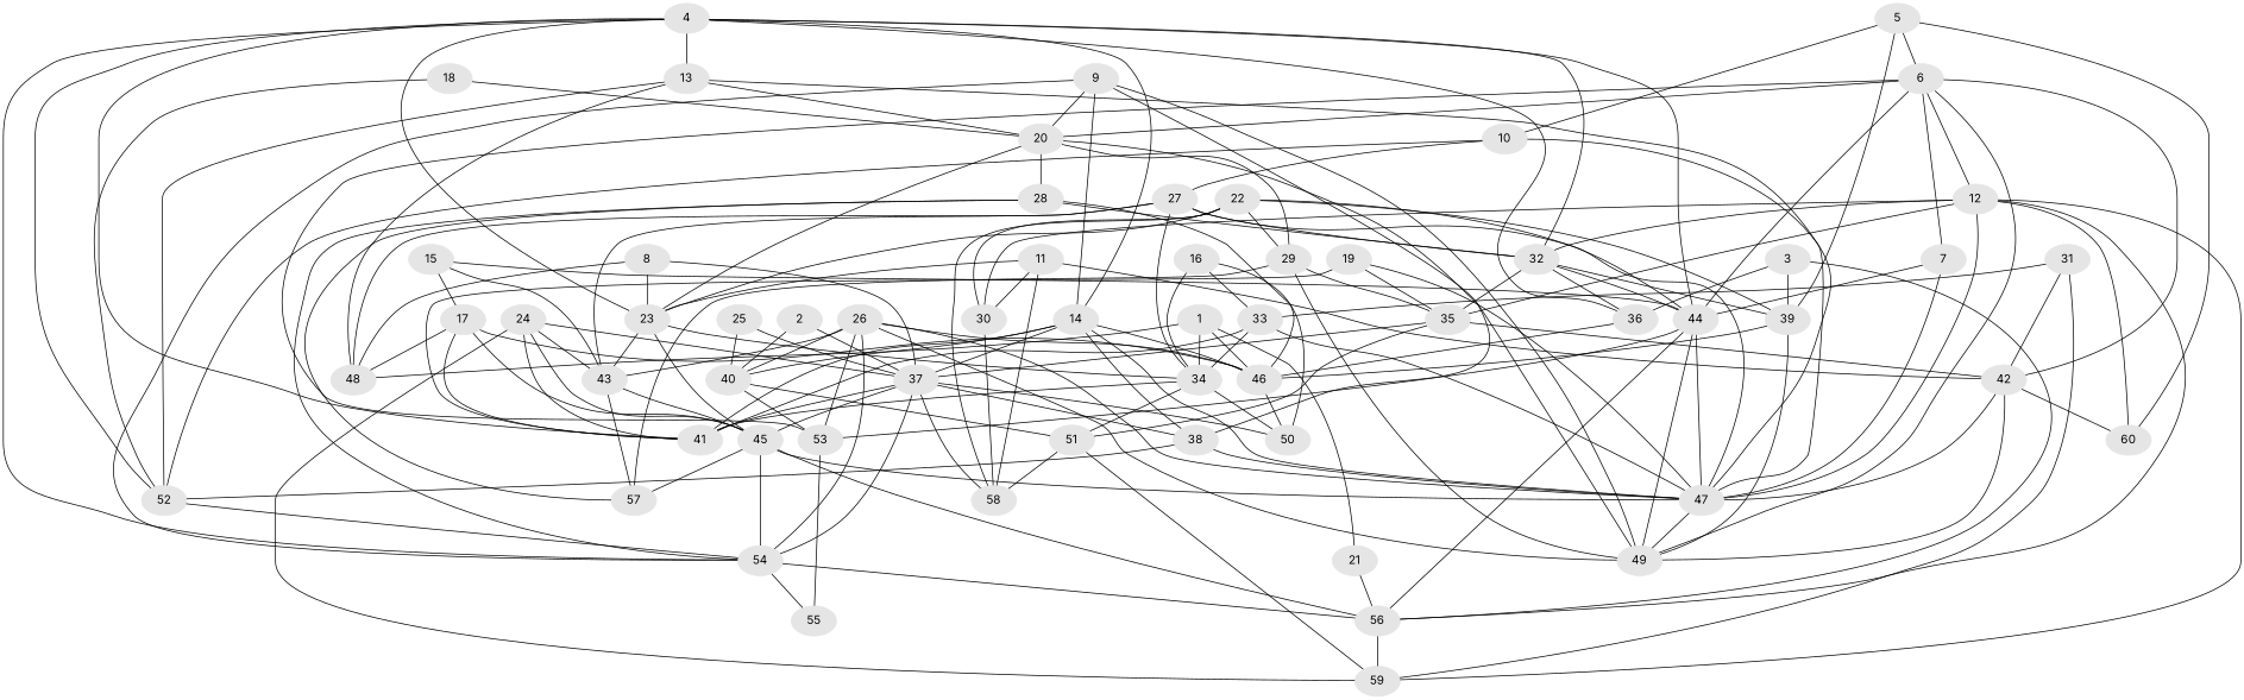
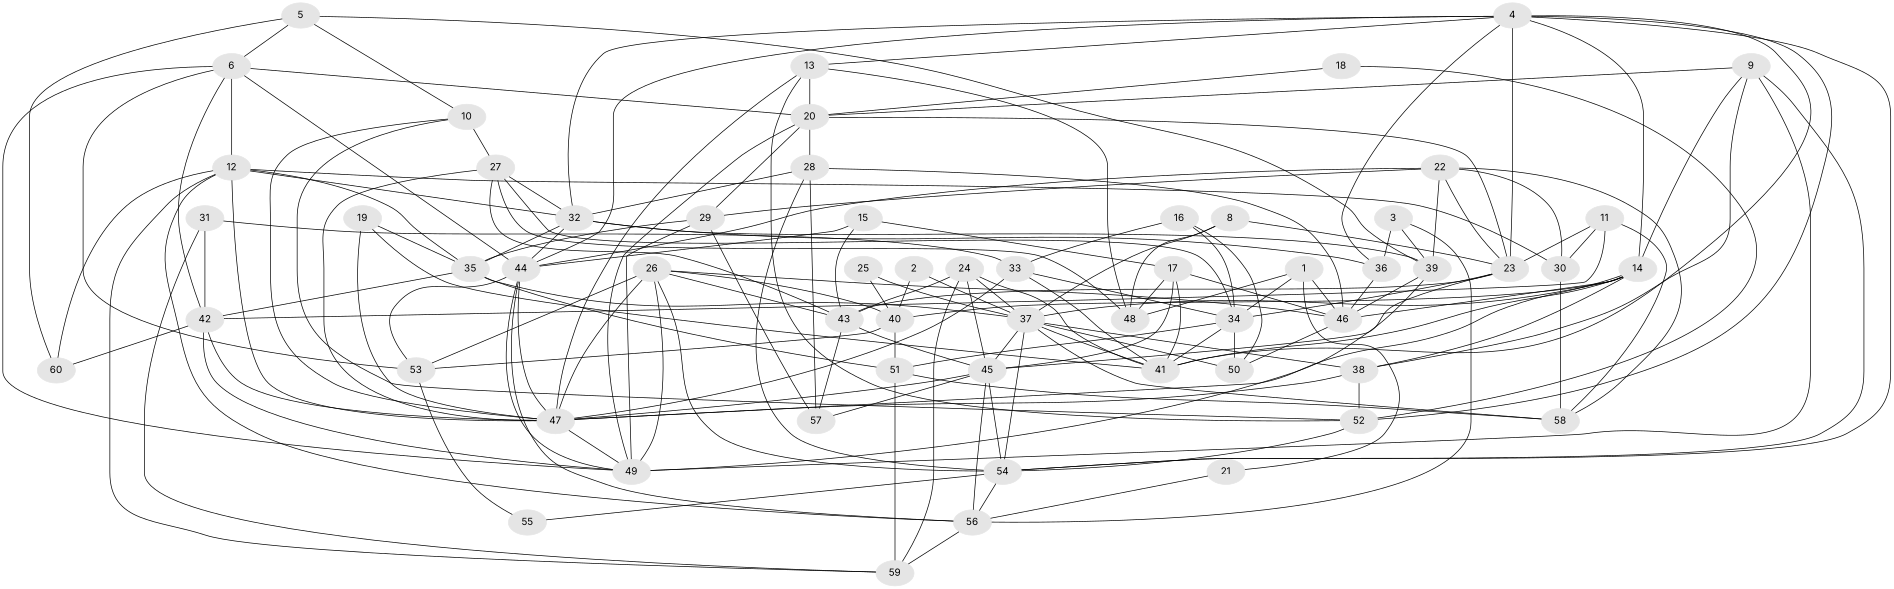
  graph {
    fontname=Inter
    node [color=gray90 fontname=Inter style=filled]
    edge [fontname=Inter weight=1.0]
    1
    21
    34
    46
    48
    56
    41
    50
    51
    2
    37
    40
    54
    38
    58
    45
    53
    3
    36
    39
    49
    59
    4
    13
    14
    23
    32
    44
    52
    20
    47
    43
    35
    55
    5
    6
    10
    60
-   7
    12
    42
    27
    30
    28
    29
    8
    9
    11
    15
    17
    57
    16
    33
    18
    19
    22
    24
    25
    26
    31
    1 -- 21
    1 -- 34
    1 -- 46
    1 -- 48
    21 -- 56
    34 -- 41
    34 -- 50
    34 -- 51
    46 -- 50
    56 -- 59
    51 -- 58
    51 -- 59
    2 -- 37
    2 -- 40
    37 -- 41
    37 -- 50 [weight=2.0]
    37 -- 54
    37 -- 38
    37 -- 58
    37 -- 45
    40 -- 51
    40 -- 53
    54 -- 56
    54 -- 55
    38 -- 52
    38 -- 47
    45 -- 56
    45 -- 54 [weight=2.0]
    45 -- 47 [weight=2.0]
    45 -- 57
    53 -- 55
    3 -- 56
    3 -- 36
    3 -- 39
    36 -- 46
    39 -- 46
    39 -- 49
    4 -- 41
    4 -- 54
    4 -- 36
    4 -- 13
    4 -- 14
    4 -- 23
    4 -- 32
    4 -- 44
    4 -- 52
    13 -- 48
    13 -- 52
    13 -- 20
    13 -- 47
    14 -- 46
    14 -- 41
    14 -- 37
    14 -- 40
    14 -- 38
    14 -- 47
    23 -- 34
    23 -- 45
    23 -- 43
    32 -- 36
    32 -- 39
    32 -- 44
    32 -- 35
    44 -- 56
    44 -- 53
    44 -- 49
    44 -- 47
    52 -- 54
    20 -- 49
    20 -- 23
    20 -- 28
    20 -- 29
    47 -- 49
    43 -- 45
    43 -- 57
    35 -- 51
    35 -- 37
    35 -- 42
    5 -- 39
    5 -- 6
    5 -- 10
    5 -- 60
    6 -- 53
    6 -- 49
    6 -- 44
    6 -- 20
-   6 -- 7
    6 -- 12
    6 -- 42
    10 -- 52
    10 -- 47
    10 -- 27
-   7 -- 44
-   7 -- 47
    12 -- 56
    12 -- 59
    12 -- 32
    12 -- 47
    12 -- 35
    12 -- 60
    12 -- 30
    42 -- 49
    42 -- 47
    42 -- 60
    27 -- 34
    27 -- 48
    27 -- 32
    27 -- 47
    27 -- 43
    30 -- 58
    28 -- 46
    28 -- 54
    28 -- 32
    28 -- 57
    29 -- 49
    29 -- 35
    29 -- 57
    8 -- 48
    8 -- 37
    8 -- 23
    9 -- 54
    9 -- 38
    9 -- 49 [weight=2.0]
    9 -- 14
    9 -- 20
    11 -- 58
    11 -- 23
    11 -- 42
    11 -- 30
    15 -- 44
    15 -- 43
    15 -- 17
    17 -- 46
    17 -- 48 [weight=2.0]
    17 -- 41
    17 -- 45
    16 -- 34
    16 -- 50
    16 -- 33
    33 -- 34
    33 -- 41
    33 -- 47
    18 -- 52
    18 -- 20
    19 -- 41
    19 -- 47
    19 -- 35
    22 -- 58
    22 -- 39
    22 -- 23
    22 -- 44
    22 -- 30
    22 -- 29
    24 -- 41
    24 -- 37
    24 -- 45
    24 -- 59
    24 -- 43
    25 -- 37
    25 -- 40
    26 -- 46
    26 -- 40
    26 -- 54
    26 -- 53
    26 -- 49
    26 -- 47
    26 -- 43
    31 -- 59
    31 -- 42
    31 -- 33
  }
